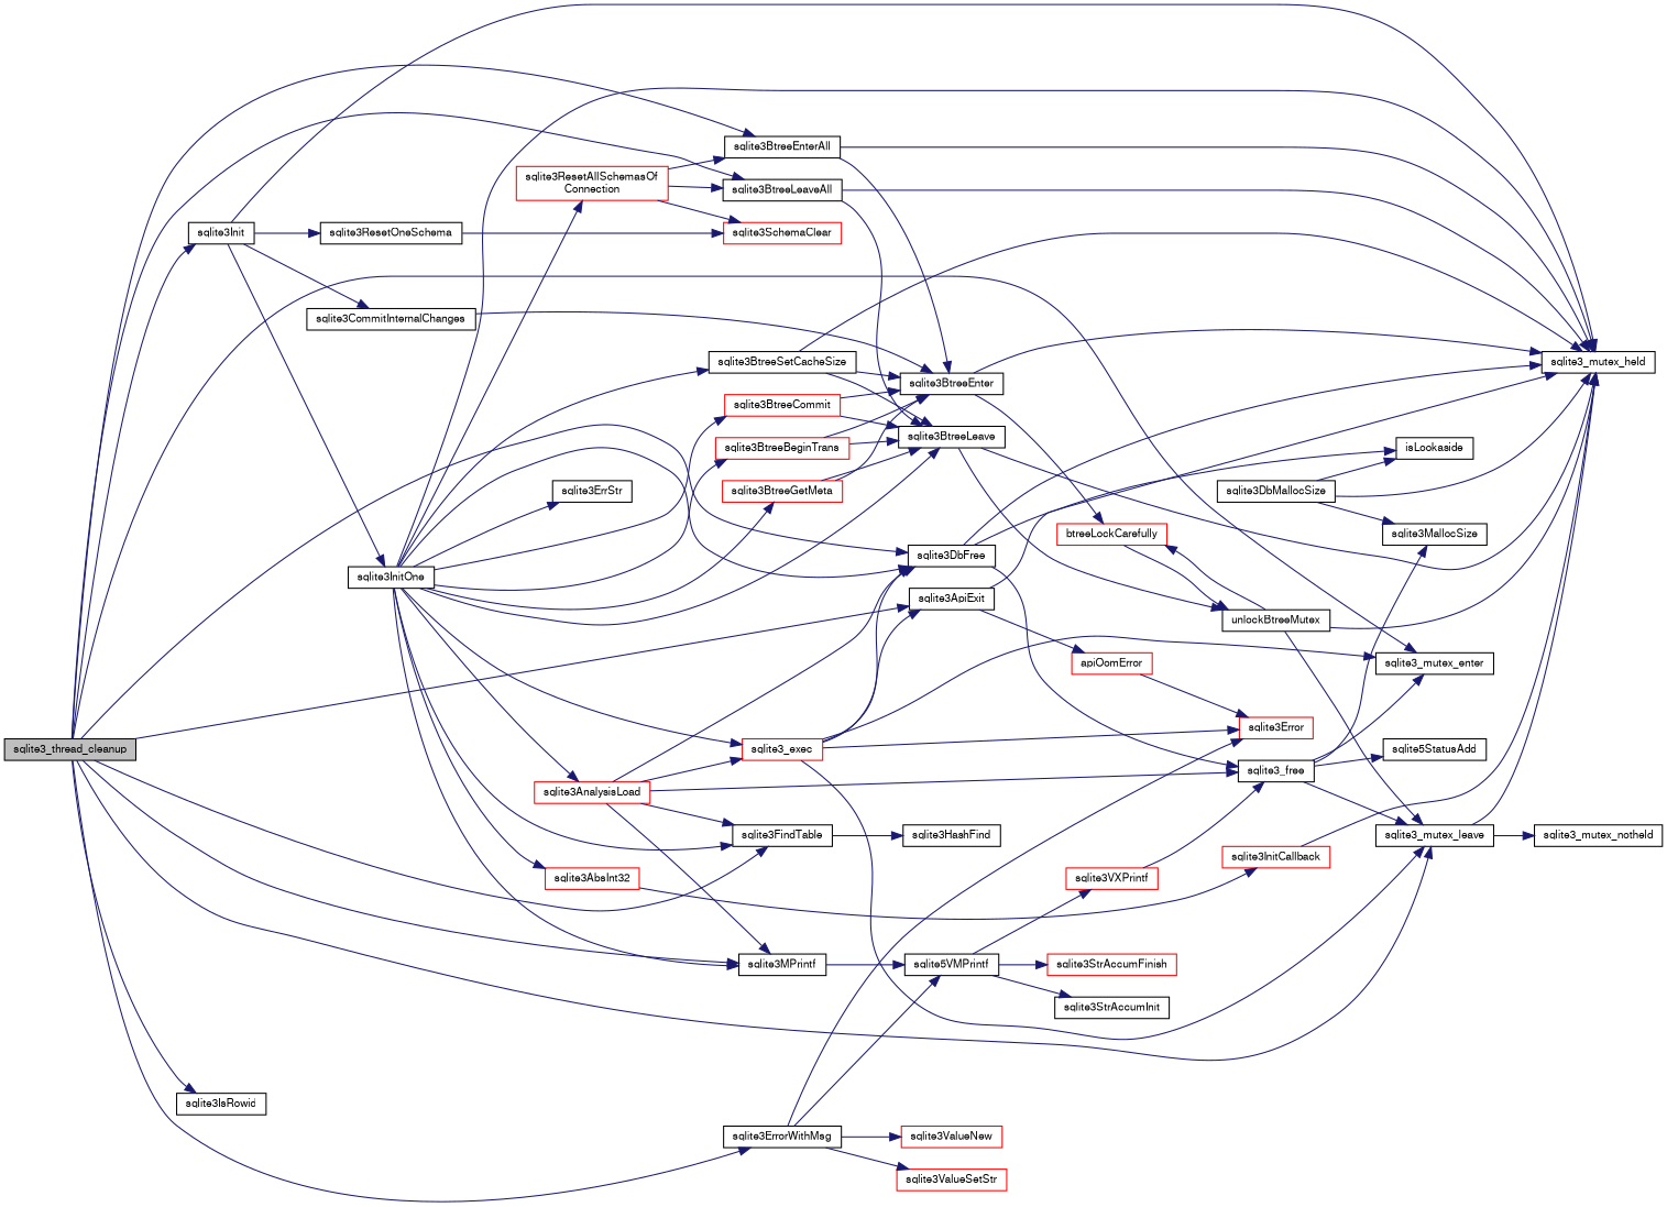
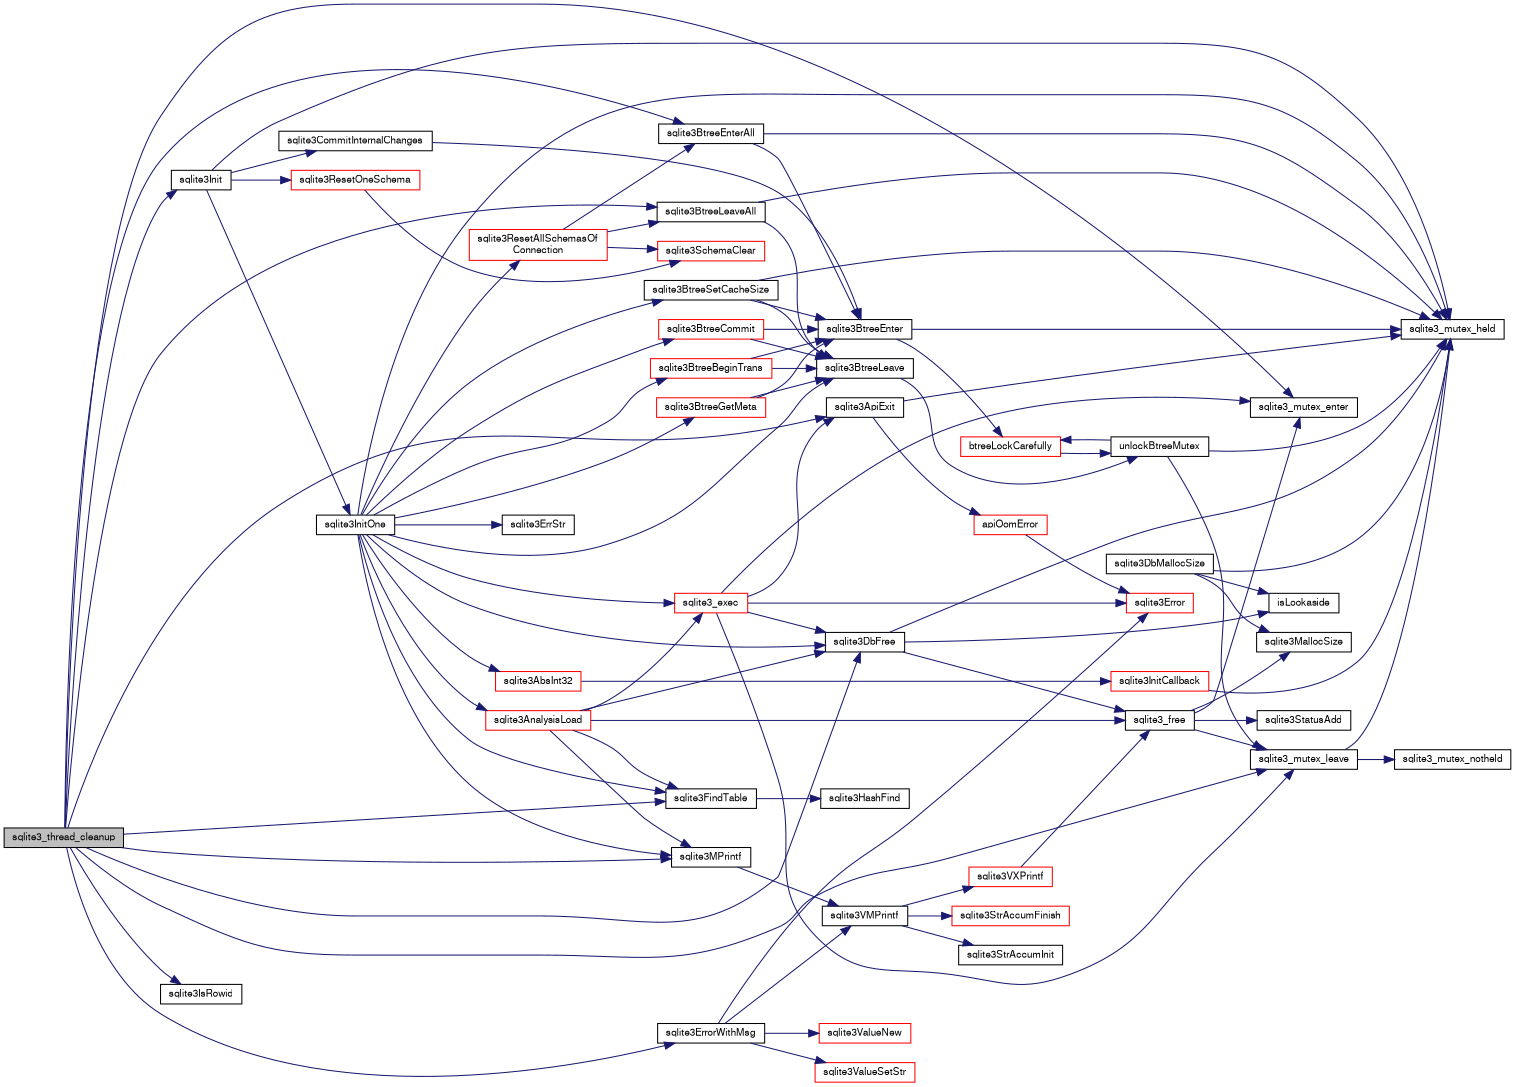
  digraph {
    rankdir=LR
    node [color=black fillcolor=white fontname=FreeSans fontsize=10 shape=record style=filled]
    edge [color=midnightblue fontname=FreeSans fontsize=10 labelfontname=FreeSans labelfontsize=10 style=solid]
    n1 [fillcolor=grey75 fontcolor=black height=0.2 label=sqlite3_thread_cleanup width=0.4]
    n2 [height=0.2 label=sqlite3_mutex_enter width=0.4]
    n3 [height=0.2 label=sqlite3BtreeEnterAll width=0.4]
    n4 [height=0.2 label=sqlite3_mutex_leave width=0.4]
    n5 [height=0.2 label=sqlite3Init width=0.4]
    n6 [height=0.2 label=sqlite3FindTable width=0.4]
    n7 [height=0.2 label=sqlite3DbFree width=0.4]
    n8 [height=0.2 label=sqlite3MPrintf width=0.4]
    n9 [height=0.2 label=sqlite3ApiExit width=0.4]
    n10 [height=0.2 label=sqlite3BtreeLeaveAll width=0.4]
    n11 [height=0.2 label=sqlite3IsRowid width=0.4]
    n12 [height=0.2 label=sqlite3ErrorWithMsg width=0.4]
    n13 [height=0.2 label=sqlite3_mutex_held width=0.4]
    n14 [height=0.2 label=sqlite3BtreeEnter width=0.4]
    n15 [height=0.2 label=sqlite3_mutex_notheld width=0.4]
    n16 [height=0.2 label=sqlite3InitOne width=0.4]
-   n17 [height=0.2 label=sqlite3ResetOneSchema width=0.4]
+   n17 [color=red height=0.2 label=sqlite3ResetOneSchema width=0.4]
    n18 [height=0.2 label=sqlite3CommitInternalChanges width=0.4]
    n19 [height=0.2 label=sqlite3HashFind width=0.4]
    n20 [height=0.2 label=sqlite3_free width=0.4]
    n21 [height=0.2 label=isLookaside width=0.4]
-   n22 [height=0.2 label=sqlite5VMPrintf width=0.4]
+   n22 [height=0.2 label=sqlite3VMPrintf width=0.4]
    n23 [color=red height=0.2 label=apiOomError width=0.4]
    n24 [height=0.2 label=sqlite3BtreeLeave width=0.4]
    n25 [color=red height=0.2 label=sqlite3Error width=0.4]
    n26 [color=red height=0.2 label=sqlite3ValueNew width=0.4]
    n27 [color=red height=0.2 label=sqlite3ValueSetStr width=0.4]
    n28 [color=red height=0.2 label=btreeLockCarefully width=0.4]
    n29 [height=0.2 label=unlockBtreeMutex width=0.4]
    n30 [color=red height=0.2 label=sqlite3BtreeBeginTrans width=0.4]
    n31 [height=0.2 label=sqlite3ErrStr width=0.4]
    n32 [color=red height=0.2 label=sqlite3BtreeGetMeta width=0.4]
    n33 [color=red height=0.2 label=sqlite3AbsInt32 width=0.4]
    n34 [height=0.2 label=sqlite3BtreeSetCacheSize width=0.4]
    n35 [color=red height=0.2 label=sqlite3_exec width=0.4]
    n36 [color=red height=0.2 label=sqlite3AnalysisLoad width=0.4]
    n37 [color=red height=0.2 label="sqlite3ResetAllSchemasOf\lConnection" width=0.4]
    n38 [color=red height=0.2 label=sqlite3BtreeCommit width=0.4]
    n39 [color=red height=0.2 label=sqlite3SchemaClear width=0.4]
    n40 [color=red height=0.2 label=sqlite3InitCallback width=0.4]
    n41 [height=0.2 label=sqlite3StrAccumInit width=0.4]
    n42 [color=red height=0.2 label=sqlite3VXPrintf width=0.4]
    n43 [color=red height=0.2 label=sqlite3StrAccumFinish width=0.4]
-   n44 [height=0.2 label=sqlite5StatusAdd width=0.4]
+   n44 [height=0.2 label=sqlite3StatusAdd width=0.4]
    n45 [height=0.2 label=sqlite3MallocSize width=0.4]
    n46 [height=0.2 label=sqlite3DbMallocSize width=0.4]
    n1 -> n2
    n1 -> n3
    n1 -> n4
    n1 -> n5
    n1 -> n6
    n1 -> n7
    n1 -> n8
    n1 -> n9
    n1 -> n10
    n1 -> n11
    n1 -> n12
    n3 -> n13
    n3 -> n14
    n4 -> n13
    n4 -> n15
    n5 -> n13
    n5 -> n16
    n5 -> n17
    n5 -> n18
    n6 -> n19
    n7 -> n13
    n7 -> n20
    n7 -> n21
    n8 -> n22
    n9 -> n13
    n9 -> n23
    n10 -> n13
    n10 -> n24
    n12 -> n22
    n12 -> n25
    n12 -> n26
    n12 -> n27
    n14 -> n13
    n14 -> n28
    n16 -> n6
    n16 -> n7
    n16 -> n8
    n16 -> n13
    n16 -> n24
    n16 -> n30
    n16 -> n31
    n16 -> n32
    n16 -> n33
    n16 -> n34
    n16 -> n35
    n16 -> n36
    n16 -> n37
    n16 -> n38
    n17 -> n39
    n18 -> n14
    n20 -> n2
    n20 -> n4
    n20 -> n44
    n20 -> n45
    n22 -> n41
    n22 -> n42
    n22 -> n43
    n23 -> n25
-   n24 -> n13
    n24 -> n29
    n28 -> n29
    n29 -> n4
    n29 -> n13
    n29 -> n28
    n30 -> n14
    n30 -> n24
    n32 -> n14
    n32 -> n24
    n33 -> n40
    n34 -> n13
    n34 -> n14
    n34 -> n24
    n35 -> n2
    n35 -> n4
    n35 -> n7
    n35 -> n9
    n35 -> n25
    n36 -> n6
    n36 -> n7
    n36 -> n8
    n36 -> n20
    n36 -> n35
    n37 -> n3
    n37 -> n10
    n37 -> n39
    n38 -> n14
    n38 -> n24
    n40 -> n13
    n42 -> n20
    n46 -> n13
    n46 -> n21
    n46 -> n45
  }
